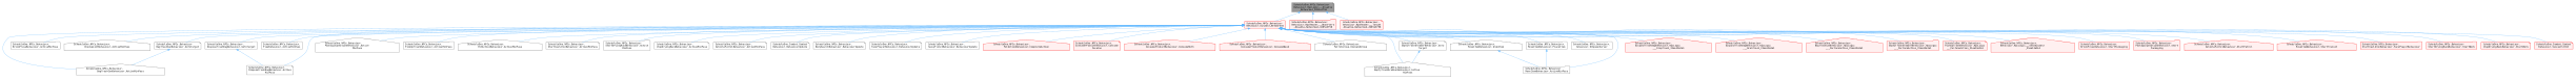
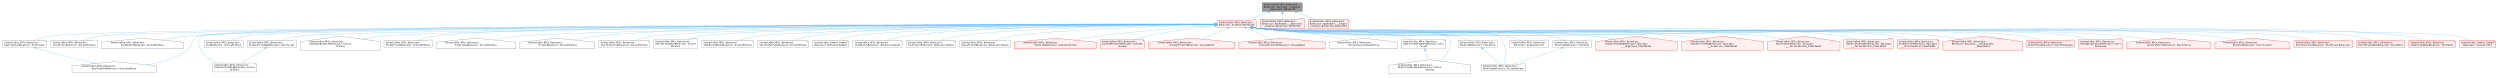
  digraph {
    fontname="JetBrains Mono"
    rankdir=TB
    node [color=grey40 fillcolor=white fontname="JetBrains Mono" fontsize=10 shape=folder style=filled]
    edge [color=steelblue1 dir=back fontname="JetBrains Mono" fontsize=10 labelfontname=Helvetica labelfontsize=10 style=solid]
    n1 [color=gray40 fillcolor=grey60 fontcolor=black height=0.2 label="ScheduleOne.NPCs.Behaviour.\lBehaviour.RpcLogic___Disable\l_Networked_328543758" shape=note width=0.4]
    n2 [color=red fillcolor="#FFF0F0" height=0.2 label="ScheduleOne.NPCs.Behaviour.\lBehaviour.Disable_Networked" width=0.4]
    n3 [color=red fillcolor="#FFF0F0" height=0.2 label="ScheduleOne.NPCs.Behaviour.\lBehaviour.RpcReader___Observers\l_Disable_Networked_328543758" width=0.4]
    n4 [color=red fillcolor="#FFF0F0" height=0.2 label="ScheduleOne.NPCs.Behaviour.\lBehaviour.RpcReader___Target\l_Disable_Networked_328543758" shape=note width=0.4]
    n5 [height=0.2 label="ScheduleOne.NPCs.Behaviour.\lBagTrashCanBehaviour.ActiveMinPass" shape=house width=0.4]
    n6 [height=0.2 label="ScheduleOne.NPCs.Behaviour.\lBrickPressBehaviour.ActiveMinPass" width=0.4]
    n7 [height=0.2 label="ScheduleOne.NPCs.Behaviour.\lCheckpointBehaviour.ActiveMinPass" shape=house width=0.4]
    n8 [height=0.2 label="ScheduleOne.NPCs.Behaviour.\lDisposeTrashBagBehaviour.Active\lMinPass" shape=note width=0.4]
    n9 [height=0.2 label="ScheduleOne.NPCs.Behaviour.\lEmptyTrashGrabberBehaviour.Active\lMinPass" shape=house width=0.4]
    n10 [height=0.2 label="ScheduleOne.NPCs.Behaviour.\lFleeBehaviour.ActiveMinPass" width=0.4]
    n11 [height=0.2 label="ScheduleOne.NPCs.Behaviour.\lMoveItemBehaviour.ActiveMinPass" width=0.4]
    n12 [height=0.2 label="ScheduleOne.NPCs.Behaviour.\lPackagingStationBehaviour.Active\lMinPass" shape=house width=0.4]
    n13 [height=0.2 label="ScheduleOne.NPCs.Behaviour.\lPickUpTrashBehaviour.ActiveMinPass" width=0.4]
    n14 [height=0.2 label="ScheduleOne.NPCs.Behaviour.\lPotActionBehaviour.ActiveMinPass" shape=house width=0.4]
+   n15 [height=0.2 label="ScheduleOne.NPCs.Behaviour.\lPursuitBehaviour.ActiveMinPass" shape=house width=0.4]
    n16 [height=0.2 label="ScheduleOne.NPCs.Behaviour.\lStartCauldronBehaviour.ActiveMinPass" shape=note width=0.4]
    n17 [height=0.2 label="ScheduleOne.NPCs.Behaviour.\lStartDryingRackBehaviour.Active\lMinPass" width=0.4]
    n18 [height=0.2 label="ScheduleOne.NPCs.Behaviour.\lStopDryingRackBehaviour.ActiveMinPass" shape=note width=0.4]
    n19 [height=0.2 label="ScheduleOne.NPCs.Behaviour.\lVehiclePatrolBehaviour.ActiveMinPass" shape=note width=0.4]
    n20 [height=0.2 label="ScheduleOne.Combat.Combat\lBehaviour.BehaviourUpdate" shape=note width=0.4]
    n21 [height=0.2 label="ScheduleOne.NPCs.Behaviour.\lBodySearchBehaviour.BehaviourUpdate" shape=note width=0.4]
    n22 [height=0.2 label="ScheduleOne.NPCs.Behaviour.\lFacePlayerBehaviour.BehaviourUpdate" shape=note width=0.4]
    n23 [height=0.2 label="ScheduleOne.NPCs.Behaviour.\lHeavyFlinchBehaviour.BehaviourUpdate" width=0.4]
    n24 [color=red fillcolor="#FFF0F0" height=0.2 label="ScheduleOne.NPCs.Behaviour.\lPotActionBehaviour.CompleteAction" shape=house width=0.4]
    n25 [color=red fillcolor="#FFF0F0" height=0.2 label="ScheduleOne.NPCs.Behaviour.\lConsumeProductBehaviour.Consume\lCocaine" shape=note width=0.4]
    n26 [color=red fillcolor="#FFF0F0" height=0.2 label="ScheduleOne.NPCs.Behaviour.\lConsumeProductBehaviour.ConsumeMeth" shape=house width=0.4]
    n27 [color=red fillcolor="#FFF0F0" height=0.2 label="ScheduleOne.NPCs.Behaviour.\lConsumeProductBehaviour.ConsumeWeed" shape=house width=0.4]
    n28 [height=0.2 label="ScheduleOne.NPCs.Behaviour.\lPatrolGroup.DisbandGroup" shape=house width=0.4]
    n29 [height=0.2 label="ScheduleOne.NPCs.Behaviour.\lBagTrashCanBehaviour.GoToTarget" shape=note width=0.4]
    n30 [height=0.2 label="ScheduleOne.NPCs.Behaviour.\lDisposeTrashBagBehaviour.GoToTarget" width=0.4]
    n31 [height=0.2 label="ScheduleOne.NPCs.Behaviour.\lEmptyTrashGrabberBehaviour.GoTo\lTarget" shape=note width=0.4]
-   n32 [height=0.2 label="ScheduleOne.NPCs.Behaviour.\lMoveItemBehaviour.GrabItem" shape=house width=0.4]
+   n32 [height=0.2 label="ScheduleOne.NPCs.Behaviour.\lMoveItemBehaviour.GrabItem" width=0.4]
    n33 [height=0.2 label="ScheduleOne.NPCs.Behaviour.\lBehaviour.OnSpawnServer" width=0.4]
    n34 [height=0.2 label="ScheduleOne.NPCs.Behaviour.\lMoveItemBehaviour.PlaceItem" width=0.4]
    n35 [color=red fillcolor="#FFF0F0" height=0.2 label="ScheduleOne.NPCs.Behaviour.\lDisposeTrashBagBehaviour.RpcLogic\l___DropTrash_2166136261" shape=house width=0.4]
    n36 [color=red fillcolor="#FFF0F0" height=0.2 label="ScheduleOne.NPCs.Behaviour.\lDisposeTrashBagBehaviour.RpcLogic\l___GrabTrash_2166136261" shape=house width=0.4]
    n37 [color=red fillcolor="#FFF0F0" height=0.2 label="ScheduleOne.NPCs.Behaviour.\lBagTrashCanBehaviour.RpcLogic\l___PerformAction_2166136261" shape=house width=0.4]
    n38 [color=red fillcolor="#FFF0F0" height=0.2 label="ScheduleOne.NPCs.Behaviour.\lEmptyTrashGrabberBehaviour.RpcLogic\l___PerformAction_2166136261" width=0.4]
    n39 [color=red fillcolor="#FFF0F0" height=0.2 label="ScheduleOne.NPCs.Behaviour.\lPickUpTrashBehaviour.RpcLogic\l___PerformAction_2166136261" shape=note width=0.4]
    n40 [color=red fillcolor="#FFF0F0" height=0.2 label="ScheduleOne.NPCs.Behaviour.\lBehaviour.RpcLogic___SendDisable\l_2166136261" shape=house width=0.4]
    n41 [color=red fillcolor="#FFF0F0" height=0.2 label="ScheduleOne.NPCs.Behaviour.\lBrickPressBehaviour.StartPackaging" width=0.4]
    n42 [color=red fillcolor="#FFF0F0" height=0.2 label="ScheduleOne.NPCs.Behaviour.\lPackagingStationBehaviour.Start\lPackaging" width=0.4]
    n43 [color=red fillcolor="#FFF0F0" height=0.2 label="ScheduleOne.NPCs.Behaviour.\lVehiclePatrolBehaviour.StartPatrol" shape=house width=0.4]
    n44 [color=red fillcolor="#FFF0F0" height=0.2 label="ScheduleOne.NPCs.Behaviour.\lMoveItemBehaviour.StartTransit" shape=house width=0.4]
    n45 [color=red fillcolor="#FFF0F0" height=0.2 label="ScheduleOne.NPCs.Behaviour.\lStartCauldronBehaviour.FacePlayerBehaviour" width=0.4]
    n46 [color=red fillcolor="#FFF0F0" height=0.2 label="ScheduleOne.NPCs.Behaviour.\lStartDryingRackBehaviour.StartWork" width=0.4]
    n47 [color=red fillcolor="#FFF0F0" height=0.2 label="ScheduleOne.NPCs.Behaviour.\lStopDryingRackBehaviour.StartWork" shape=note width=0.4]
    n48 [color=red fillcolor="#FFF0F0" height=0.2 label="ScheduleOne.Combat.Combat\lBehaviour.SucessfulHit" shape=note width=0.4]
    n1 -> n2
    n1 -> n3
    n1 -> n4
    n2 -> n5
    n2 -> n6
    n2 -> n7
    n2 -> n8
    n2 -> n9
    n2 -> n10
    n2 -> n11
    n2 -> n12
    n2 -> n13
    n2 -> n14
+   n2 -> n15
    n2 -> n16
    n2 -> n17
    n2 -> n18
    n2 -> n19
    n2 -> n20
    n2 -> n21
    n2 -> n22
    n2 -> n23
    n2 -> n24
    n2 -> n25
    n2 -> n26
    n2 -> n27
    n2 -> n28
    n2 -> n29
    n2 -> n30
    n2 -> n31
    n2 -> n32
    n2 -> n33
    n2 -> n34
    n2 -> n35
    n2 -> n36
    n2 -> n37
    n2 -> n38
    n2 -> n39
    n2 -> n40
    n2 -> n41
    n2 -> n42
    n2 -> n43
    n2 -> n44
    n2 -> n45
    n2 -> n46
    n2 -> n47
    n2 -> n48
    n29 -> n5
    n30 -> n8
    n31 -> n9
    n32 -> n11
    n34 -> n11
  }
